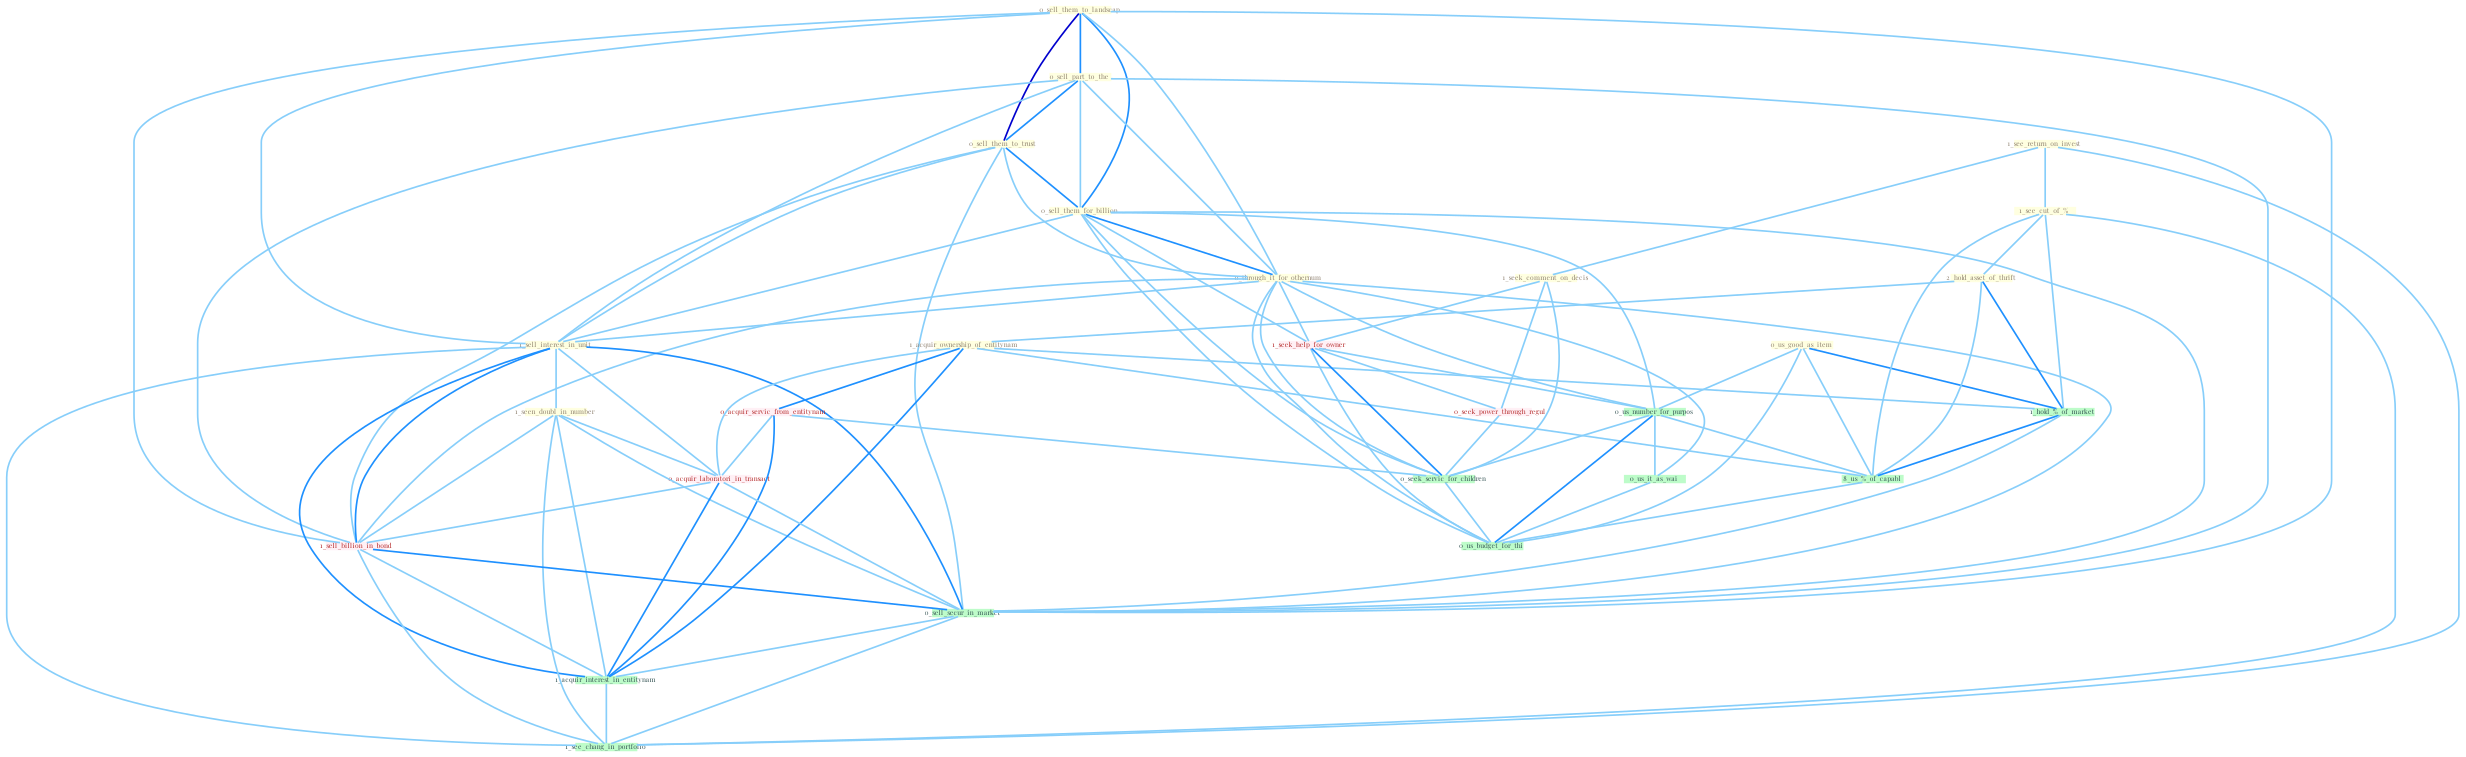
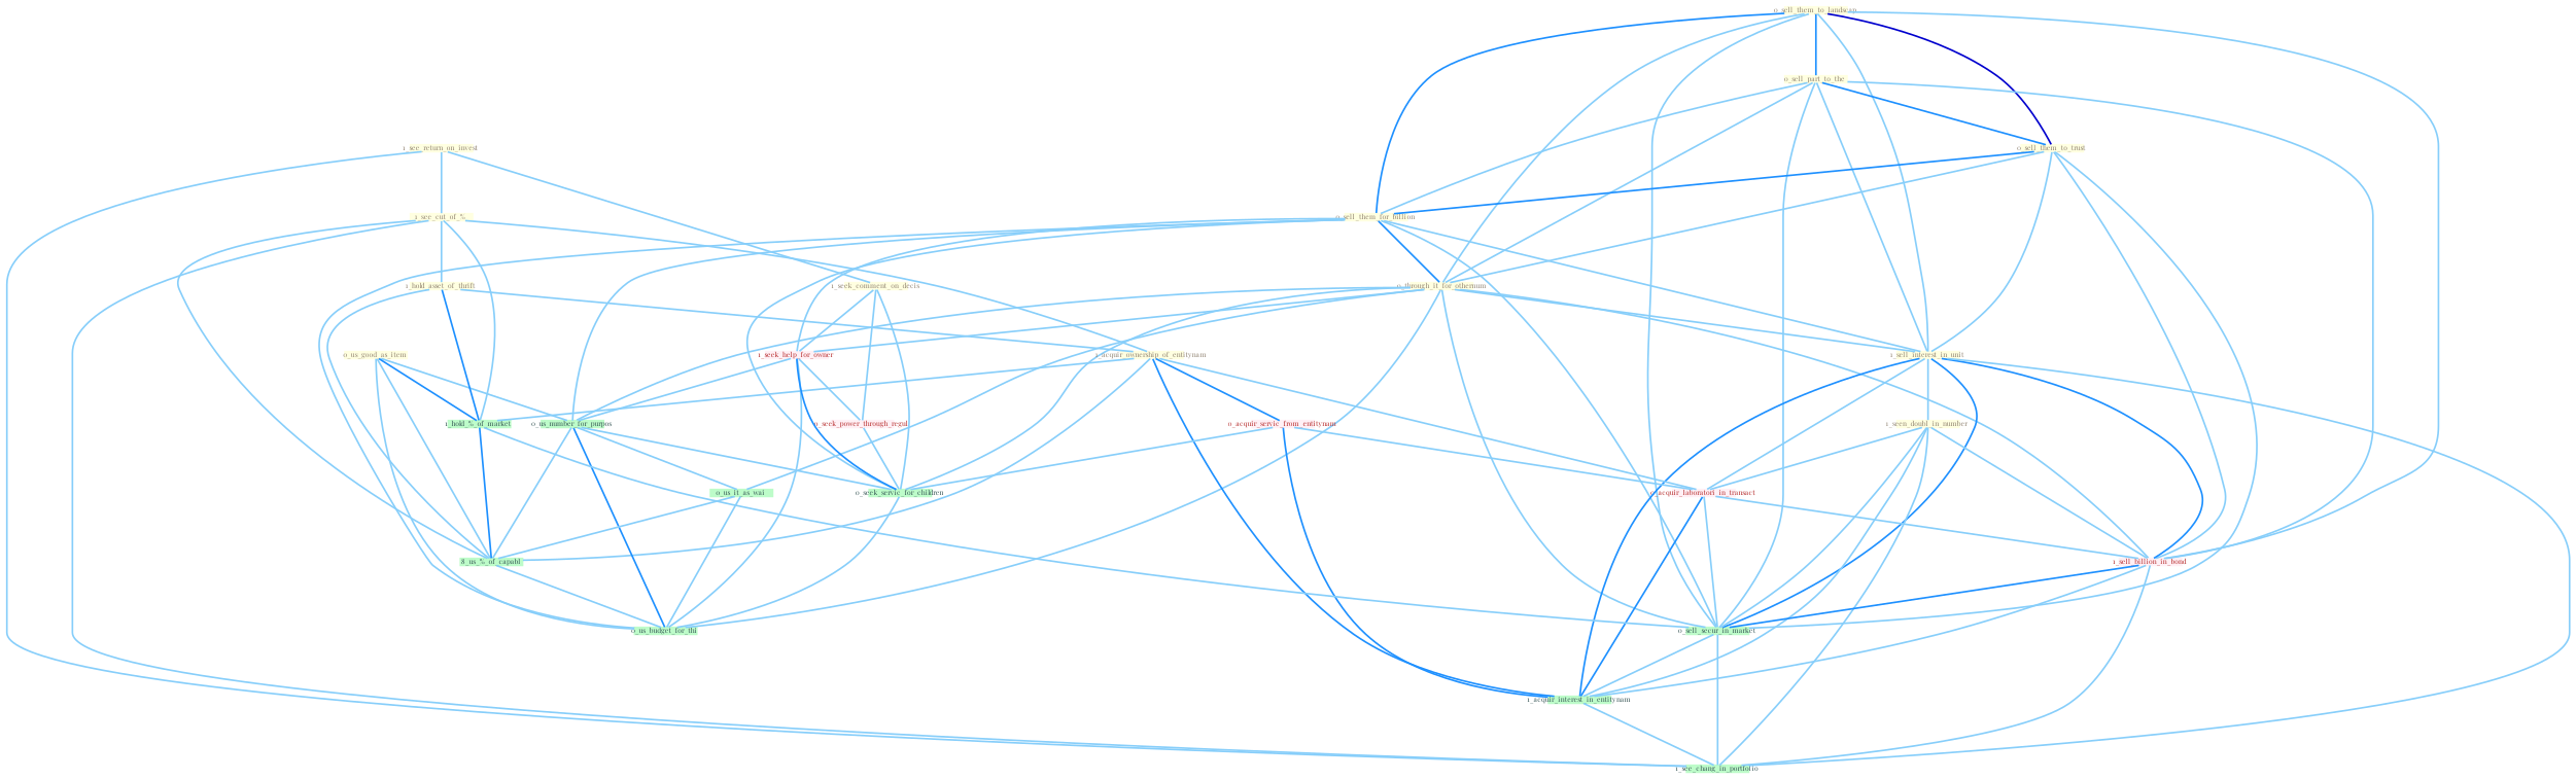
  graph {
    fontname="Playfair Display"
    node [color="#ffffe0" fixedsize=true fontcolor="#8b7d6b" fontname="Playfair Display" fontsize=4 shape=polygon style=filled]
    edge [color="#87cefa" fontname="Playfair Display" w=1]
    "0_us_good_as_item " [height=.06 width=.5]
    "0_sell_them_to_landscap " [height=.06 width=.5]
    "0_sell_part_to_the " [height=.06 width=.5]
    "0_sell_them_to_trust " [height=.06 width=.5]
    "0_sell_them_for_billion " [height=.06 width=.5]
    n6 [height=.06 label="0_through_it_for_othernum" width=.5]
    "1_see_return_on_invest " [height=.06 width=.5]
    "1_sell_interest_in_unit " [height=.06 width=.5]
    "1_seek_comment_on_decis " [height=.06 width=.5]
    "1_see_cut_of_% " [height=.06 width=.5]
-   "1_hold_asset_of_thrift " [height=.06 width=.5 label="2_hold_asset_of_thrift"]
+   "1_hold_asset_of_thrift " [height=.06 width=.5]
    "1_seen_doubl_in_number " [height=.06 width=.5]
    "1_acquir_ownership_of_entitynam " [height=.06 width=.5]
    "1_seek_help_for_owner " [color="#fff0f5" fontcolor="#b22222" height=.06 width=.5]
    "0_acquir_servic_from_entitynam " [color="#fff0f5" fontcolor="#b22222" height=.06 width=.5]
    "0_seek_power_through_regul " [color="#fff0f5" fontcolor="#b22222" height=.06 width=.5]
    "0_acquir_laboratori_in_transact " [color="#fff0f5" fontcolor="#b22222" height=.06 width=.5]
    "1_sell_billion_in_bond " [color="#fff0f5" fontcolor="#b22222" height=.06 width=.5]
    "0_us_number_for_purpos " [color="#BDFCC9" fontcolor="#2f4f4f" height=.06 width=.5]
    n20 [color="#BDFCC9" fontcolor="#2f4f4f" height=.06 label="8_us_%_of_capabl" width=.5]
    "0_us_budget_for_thi " [color="#BDFCC9" fontcolor="#2f4f4f" height=.06 width=.5]
    "1_hold_%_of_market " [color="#BDFCC9" fontcolor="#2f4f4f" height=.06 width=.5]
    "0_sell_secur_in_market " [color="#BDFCC9" fontcolor="#2f4f4f" height=.06 width=.5]
    "0_seek_servic_for_children " [color="#BDFCC9" fontcolor="#2f4f4f" height=.06 width=.5]
    "0_us_it_as_wai " [color="#BDFCC9" fontcolor="#2f4f4f" height=.06 width=.5]
    "1_see_chang_in_portfolio " [color="#BDFCC9" fontcolor="#2f4f4f" height=.06 width=.5]
    "1_acquir_interest_in_entitynam " [color="#BDFCC9" fontcolor="#2f4f4f" height=.06 width=.5]
    subgraph sub_1 {
      "0_us_good_as_item "
      "0_sell_them_to_landscap "
      "0_sell_part_to_the "
      "0_sell_them_to_trust "
      "0_sell_them_for_billion "
      n6
      "1_see_return_on_invest "
      "1_sell_interest_in_unit "
      "1_seek_comment_on_decis "
      "1_see_cut_of_% "
      "1_hold_asset_of_thrift "
      "1_seen_doubl_in_number "
      "1_acquir_ownership_of_entitynam "
    }
    subgraph sub_2 {
      "1_seek_help_for_owner "
      "0_acquir_servic_from_entitynam "
      "0_seek_power_through_regul "
      "0_acquir_laboratori_in_transact "
      "1_sell_billion_in_bond "
    }
    "0_us_good_as_item " -- "0_us_number_for_purpos "
    "0_us_good_as_item " -- n20
    "0_us_good_as_item " -- "0_us_budget_for_thi "
    "0_us_good_as_item " -- "1_hold_%_of_market " [color="#1e90ff" w=2]
    "0_sell_them_to_landscap " -- "0_sell_part_to_the " [color="#1e90ff" w=2]
    "0_sell_them_to_landscap " -- "0_sell_them_to_trust " [color="#0000cd" w=3]
    "0_sell_them_to_landscap " -- "0_sell_them_for_billion " [color="#1e90ff" w=2]
    "0_sell_them_to_landscap " -- n6
    "0_sell_them_to_landscap " -- "1_sell_interest_in_unit "
    "0_sell_them_to_landscap " -- "1_sell_billion_in_bond "
    "0_sell_them_to_landscap " -- "0_sell_secur_in_market "
    "0_sell_part_to_the " -- "0_sell_them_to_trust " [color="#1e90ff" w=2]
    "0_sell_part_to_the " -- "0_sell_them_for_billion "
    "0_sell_part_to_the " -- n6
    "0_sell_part_to_the " -- "1_sell_interest_in_unit "
    "0_sell_part_to_the " -- "1_sell_billion_in_bond "
    "0_sell_part_to_the " -- "0_sell_secur_in_market "
    "0_sell_them_to_trust " -- "0_sell_them_for_billion " [color="#1e90ff" w=2]
    "0_sell_them_to_trust " -- n6
    "0_sell_them_to_trust " -- "1_sell_interest_in_unit "
    "0_sell_them_to_trust " -- "1_sell_billion_in_bond "
    "0_sell_them_to_trust " -- "0_sell_secur_in_market "
    "0_sell_them_for_billion " -- n6 [color="#1e90ff" w=2]
    "0_sell_them_for_billion " -- "1_sell_interest_in_unit "
    "0_sell_them_for_billion " -- "1_seek_help_for_owner "
    "0_sell_them_for_billion " -- "0_us_number_for_purpos "
    "0_sell_them_for_billion " -- "0_us_budget_for_thi "
    "0_sell_them_for_billion " -- "0_sell_secur_in_market "
    "0_sell_them_for_billion " -- "0_seek_servic_for_children "
    n6 -- "1_sell_interest_in_unit "
    n6 -- "1_seek_help_for_owner "
    n6 -- "1_sell_billion_in_bond "
    n6 -- "0_us_number_for_purpos "
    n6 -- "0_us_budget_for_thi "
    n6 -- "0_sell_secur_in_market "
    n6 -- "0_seek_servic_for_children "
    n6 -- "0_us_it_as_wai "
    "1_see_return_on_invest " -- "1_seek_comment_on_decis "
    "1_see_return_on_invest " -- "1_see_cut_of_% "
    "1_see_return_on_invest " -- "1_see_chang_in_portfolio "
    "1_sell_interest_in_unit " -- "1_seen_doubl_in_number "
    "1_sell_interest_in_unit " -- "0_acquir_laboratori_in_transact "
    "1_sell_interest_in_unit " -- "1_sell_billion_in_bond " [color="#1e90ff" w=2]
    "1_sell_interest_in_unit " -- "0_sell_secur_in_market " [color="#1e90ff" w=2]
    "1_sell_interest_in_unit " -- "1_see_chang_in_portfolio "
    "1_sell_interest_in_unit " -- "1_acquir_interest_in_entitynam " [color="#1e90ff" w=2]
    "1_seek_comment_on_decis " -- "1_seek_help_for_owner "
    "1_seek_comment_on_decis " -- "0_seek_power_through_regul "
    "1_seek_comment_on_decis " -- "0_seek_servic_for_children "
    "1_see_cut_of_% " -- "1_hold_asset_of_thrift "
+   "1_see_cut_of_% " -- "1_acquir_ownership_of_entitynam "
    "1_see_cut_of_% " -- n20
    "1_see_cut_of_% " -- "1_hold_%_of_market "
    "1_see_cut_of_% " -- "1_see_chang_in_portfolio "
    "1_hold_asset_of_thrift " -- "1_acquir_ownership_of_entitynam "
    "1_hold_asset_of_thrift " -- n20
    "1_hold_asset_of_thrift " -- "1_hold_%_of_market " [color="#1e90ff" w=2]
    "1_seen_doubl_in_number " -- "0_acquir_laboratori_in_transact "
    "1_seen_doubl_in_number " -- "1_sell_billion_in_bond "
    "1_seen_doubl_in_number " -- "0_sell_secur_in_market "
    "1_seen_doubl_in_number " -- "1_see_chang_in_portfolio "
    "1_seen_doubl_in_number " -- "1_acquir_interest_in_entitynam "
    "1_acquir_ownership_of_entitynam " -- "0_acquir_servic_from_entitynam " [color="#1e90ff" w=2]
    "1_acquir_ownership_of_entitynam " -- "0_acquir_laboratori_in_transact "
    "1_acquir_ownership_of_entitynam " -- n20
    "1_acquir_ownership_of_entitynam " -- "1_hold_%_of_market "
    "1_acquir_ownership_of_entitynam " -- "1_acquir_interest_in_entitynam " [color="#1e90ff" w=2]
    "1_seek_help_for_owner " -- "0_seek_power_through_regul "
    "1_seek_help_for_owner " -- "0_us_number_for_purpos "
    "1_seek_help_for_owner " -- "0_us_budget_for_thi "
    "1_seek_help_for_owner " -- "0_seek_servic_for_children " [color="#1e90ff" w=2]
    "0_acquir_servic_from_entitynam " -- "0_acquir_laboratori_in_transact "
    "0_acquir_servic_from_entitynam " -- "0_seek_servic_for_children "
    "0_acquir_servic_from_entitynam " -- "1_acquir_interest_in_entitynam " [color="#1e90ff" w=2]
    "0_seek_power_through_regul " -- "0_seek_servic_for_children "
    "0_acquir_laboratori_in_transact " -- "1_sell_billion_in_bond "
    "0_acquir_laboratori_in_transact " -- "0_sell_secur_in_market "
    "0_acquir_laboratori_in_transact " -- "1_acquir_interest_in_entitynam " [color="#1e90ff" w=2]
    "1_sell_billion_in_bond " -- "0_sell_secur_in_market " [color="#1e90ff" w=2]
    "1_sell_billion_in_bond " -- "1_see_chang_in_portfolio "
    "1_sell_billion_in_bond " -- "1_acquir_interest_in_entitynam "
    "0_us_number_for_purpos " -- n20
    "0_us_number_for_purpos " -- "0_us_budget_for_thi " [color="#1e90ff" w=2]
    "0_us_number_for_purpos " -- "0_seek_servic_for_children "
    "0_us_number_for_purpos " -- "0_us_it_as_wai "
    n20 -- "0_us_budget_for_thi "
    "1_hold_%_of_market " -- n20 [color="#1e90ff" w=2]
    "1_hold_%_of_market " -- "0_sell_secur_in_market "
    "0_sell_secur_in_market " -- "1_see_chang_in_portfolio "
    "0_sell_secur_in_market " -- "1_acquir_interest_in_entitynam "
    "0_seek_servic_for_children " -- "0_us_budget_for_thi "
+   "0_us_it_as_wai " -- n20
    "0_us_it_as_wai " -- "0_us_budget_for_thi "
    "1_acquir_interest_in_entitynam " -- "1_see_chang_in_portfolio "
  }
